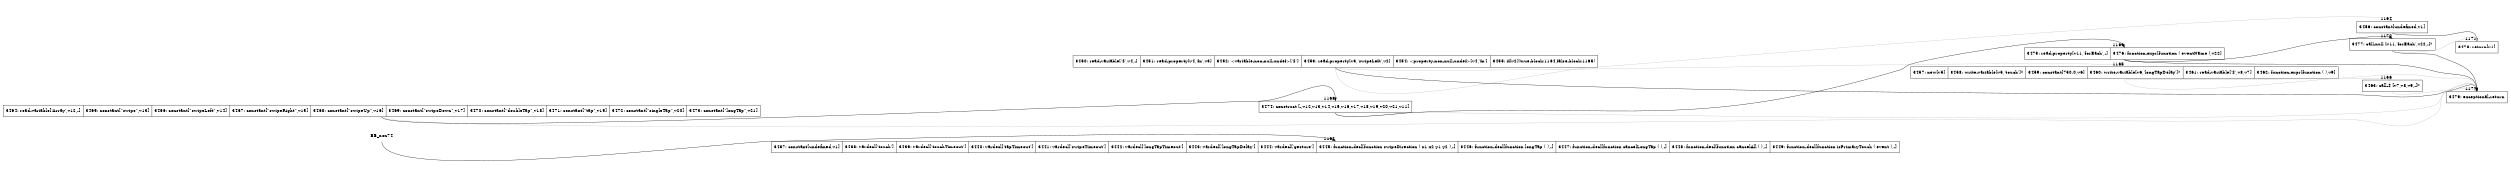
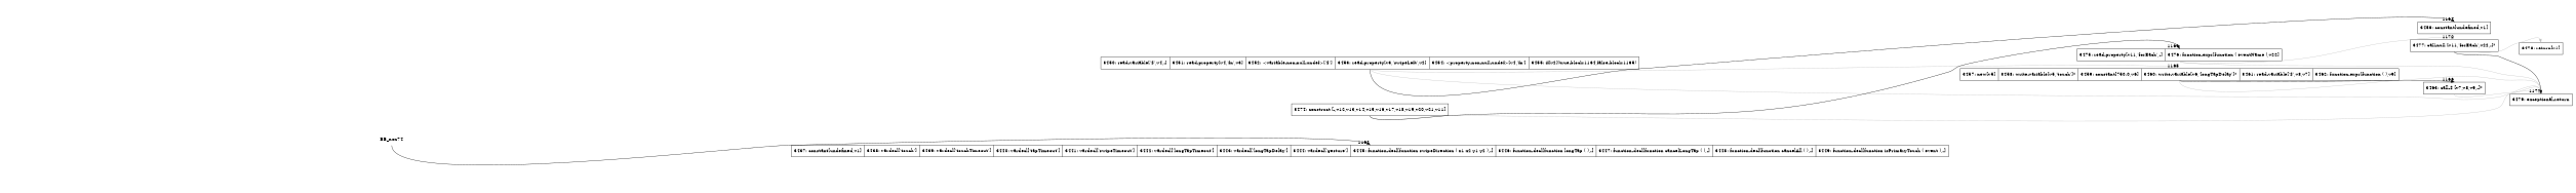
  digraph {
    rankdir=LR
    node [shape=record]
    edge [headport=n tailport=s color=gray]
    n1 [label=BB_non74 shape=none]
    n2 [label="{3437: constant[undefined,v1]|3438: vardecl['touch']|3439: vardecl['touchTimeout']|3440: vardecl['tapTimeout']|3441: vardecl['swipeTimeout']|3442: vardecl['longTapTimeout']|3443: vardecl['longTapDelay']|3444: vardecl['gesture']|3445: function-decl[function swipeDirection ( x1 x2 y1 y2 ),-]|3446: function-decl[function longTap ( ),-]|3447: function-decl[function cancelLongTap ( ),-]|3448: function-decl[function cancelAll ( ),-]|3449: function-decl[function isPrimaryTouch ( event ),-]}"]
    n3 [label="{3450: read-variable['$',v4,-]|3451: read-property[v4,'fn',v3]|3452: \<variable-non-null-undef\>['$']|3453: read-property[v3,'swipeLeft',v2]|3454: \<property-non-null-undef\>[v4,'fn']|3455: if[v2](true-block:1164,false-block:1165)}"]
    n4 [label="{3456: constant[undefined,v1]}"]
    n5 [label="{3457: new[v5]|3458: write-variable[v5,'touch']*|3459: constant[750.0,v6]|3460: write-variable[v6,'longTapDelay']*|3461: read-variable['$',v8,v7]|3462: function-expr[function ( ),v9]}"]
    n6 [label="{3479: exceptional-return}"]
    n7 [label="{3478: return[v1]}"]
    n8 [label="{3463: call-$ [v7,v8,v9,-]*}"]
-   n9 [label="{3464: read-variable['Array',v12,-]|3465: constant[\"swipe\",v13]|3466: constant[\"swipeLeft\",v14]|3467: constant[\"swipeRight\",v15]|3468: constant[\"swipeUp\",v16]|3469: constant[\"swipeDown\",v17]|3470: constant[\"doubleTap\",v18]|3471: constant[\"tap\",v19]|3472: constant[\"singleTap\",v20]|3473: constant[\"longTap\",v21]}"]
    n10 [label="{3474: construct [-,v12,v13,v14,v15,v16,v17,v18,v19,v20,v21,v11]}"]
    n11 [label="{3475: read-property[v11,'forEach',-]|3476: function-expr[function ( eventName ),v22]}"]
    n12 [label="{3477: call-null [v11,'forEach',v22,-]*}"]
    n1 -> n2 [headlabel="    1162" color=""]
-   n3 -> n4 [headlabel="      1164"]
+   n3 -> n4 [headlabel="      1164" color=""]
    n3 -> n5 [headlabel="      1165"]
-   n3 -> n6 [color=black headlabel="      1172"]
-   n4 -> n7 [headlabel="      1171" color=""]
+   n3 -> n6 [headlabel="      1172"]
    n5 -> n6
-   n5 -> n8 [headlabel="      1166"]
+   n5 -> n8 [headlabel="      1166" color=""]
    n8 -> n6
-   n9 -> n6
-   n9 -> n10 [headlabel="      1168" color=""]
    n10 -> n6
    n10 -> n11 [headlabel="      1169" color=""]
-   n11 -> n6 [color=black]
-   n11 -> n12 [headlabel="      1170" color=""]
+   n11 -> n6
+   n11 -> n12 [headlabel="      1170"]
    n12 -> n6 [color=black]
    n12 -> n7
  }
